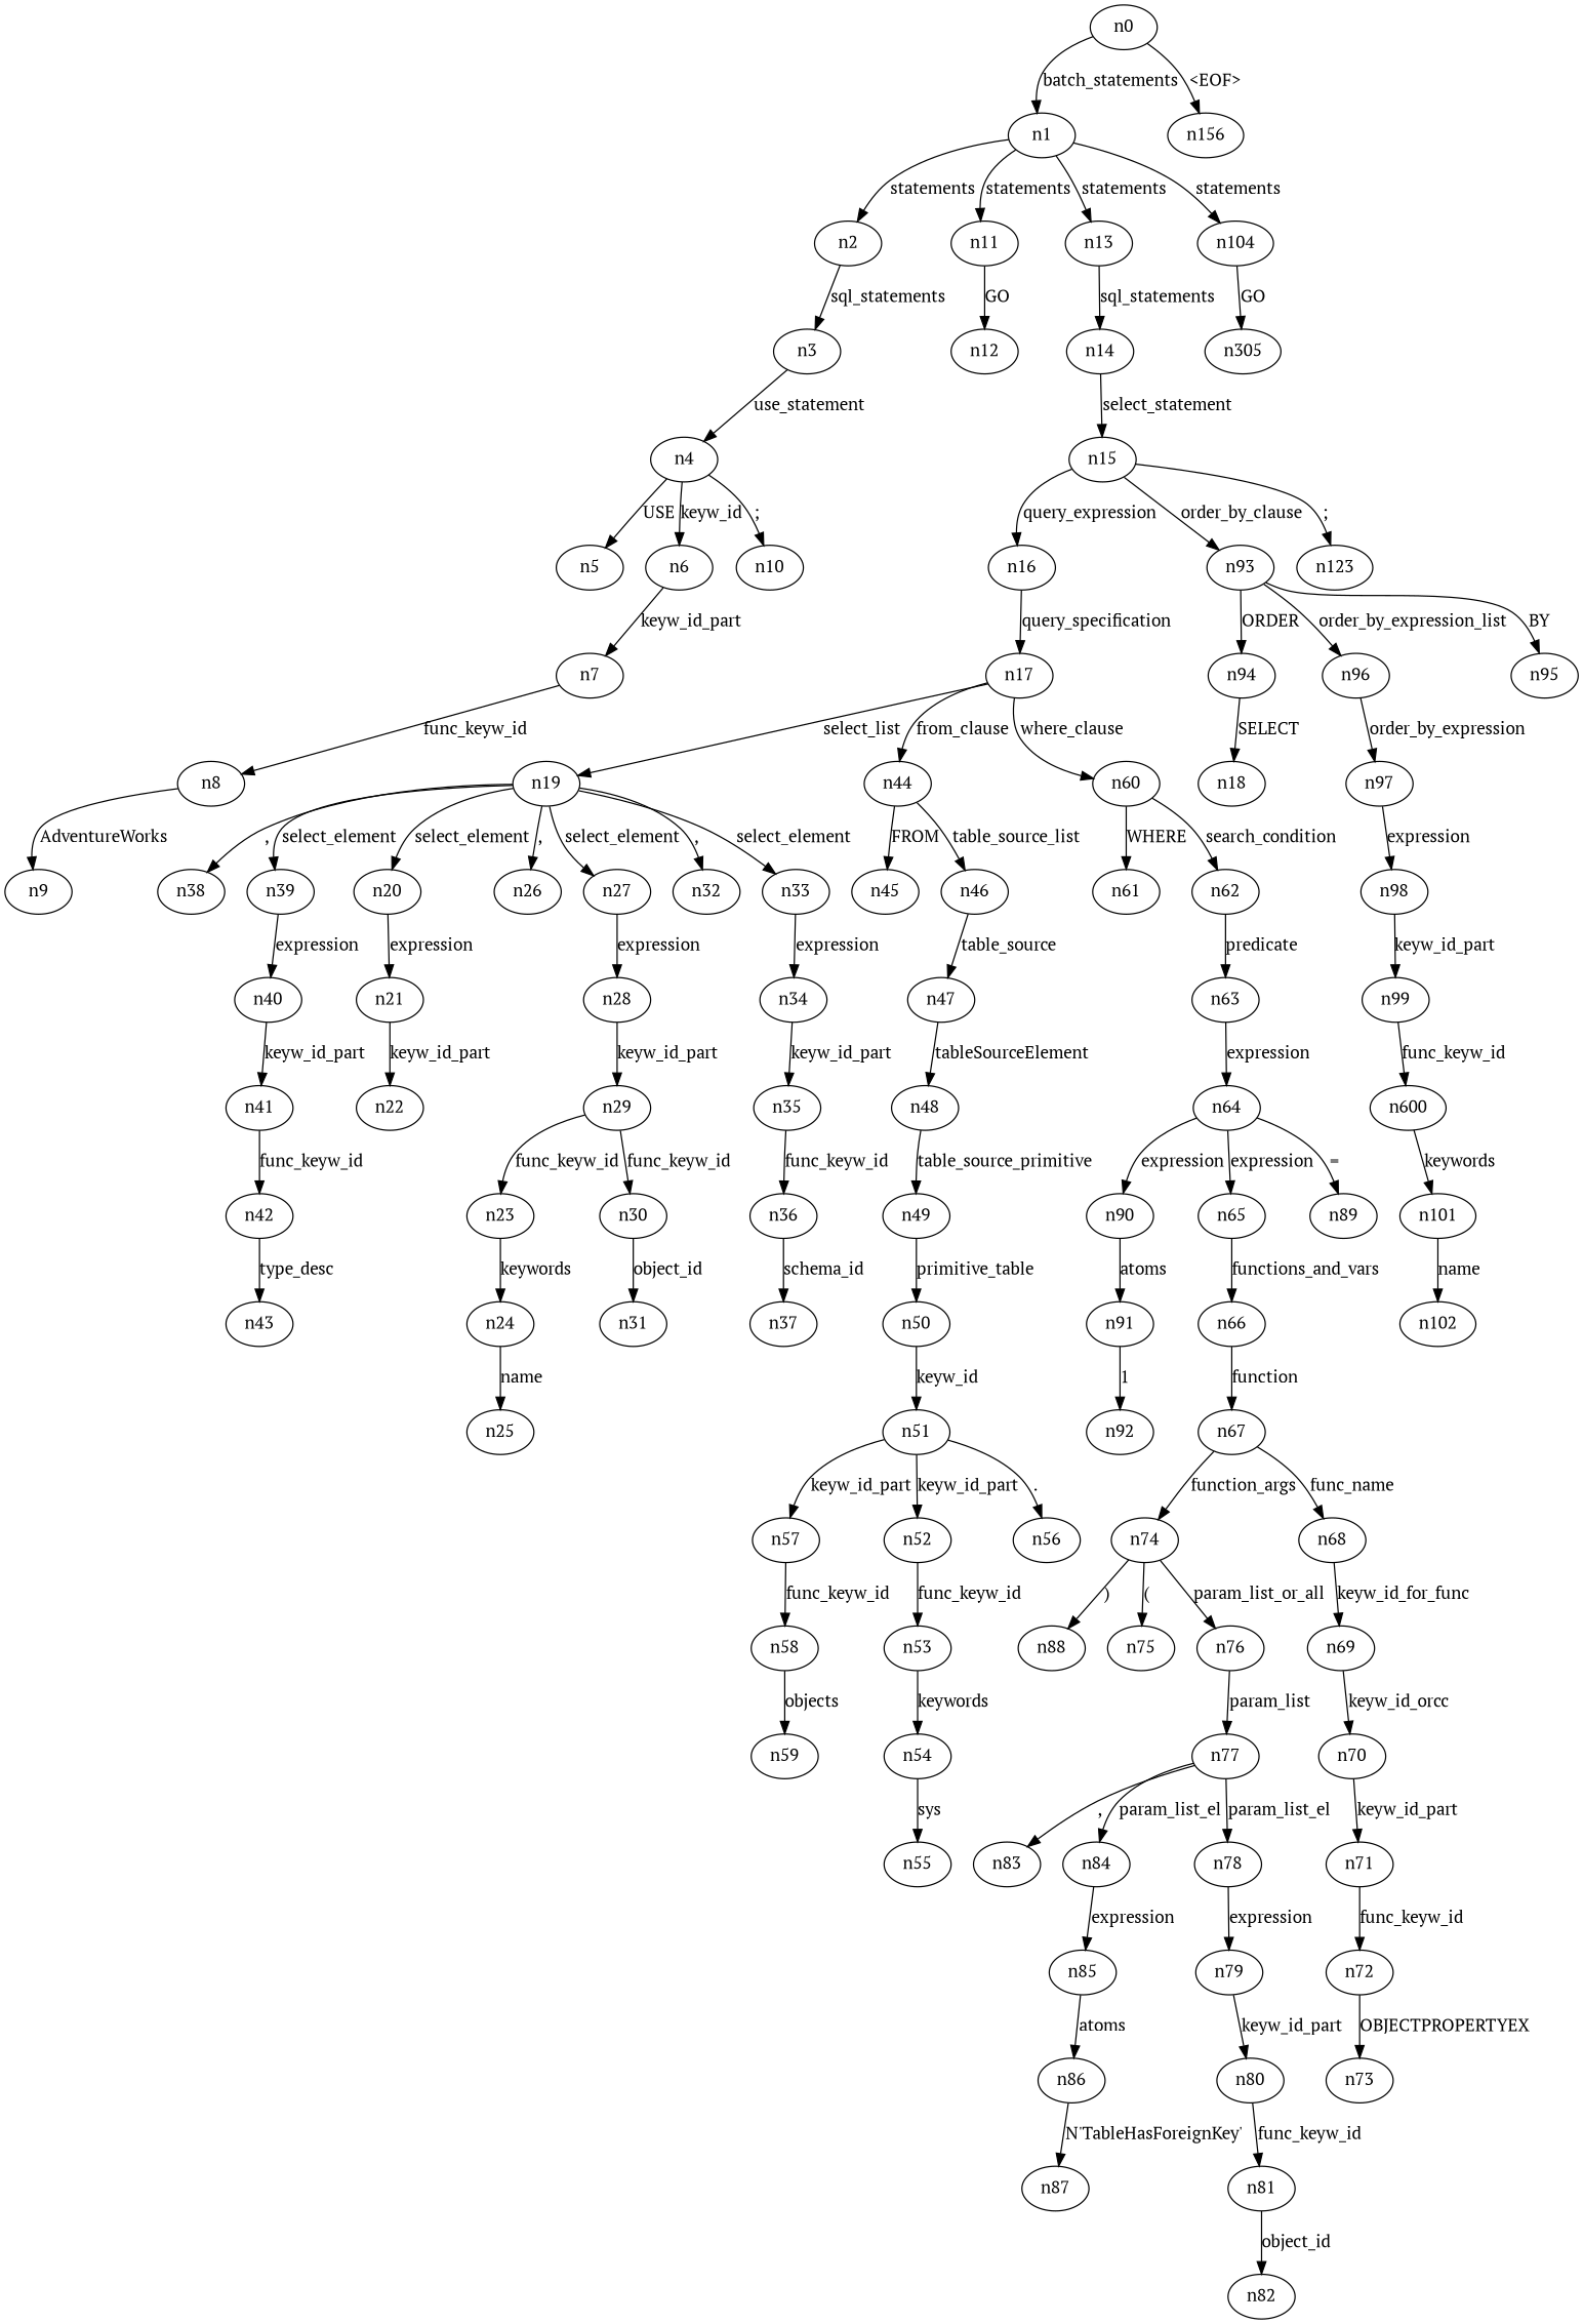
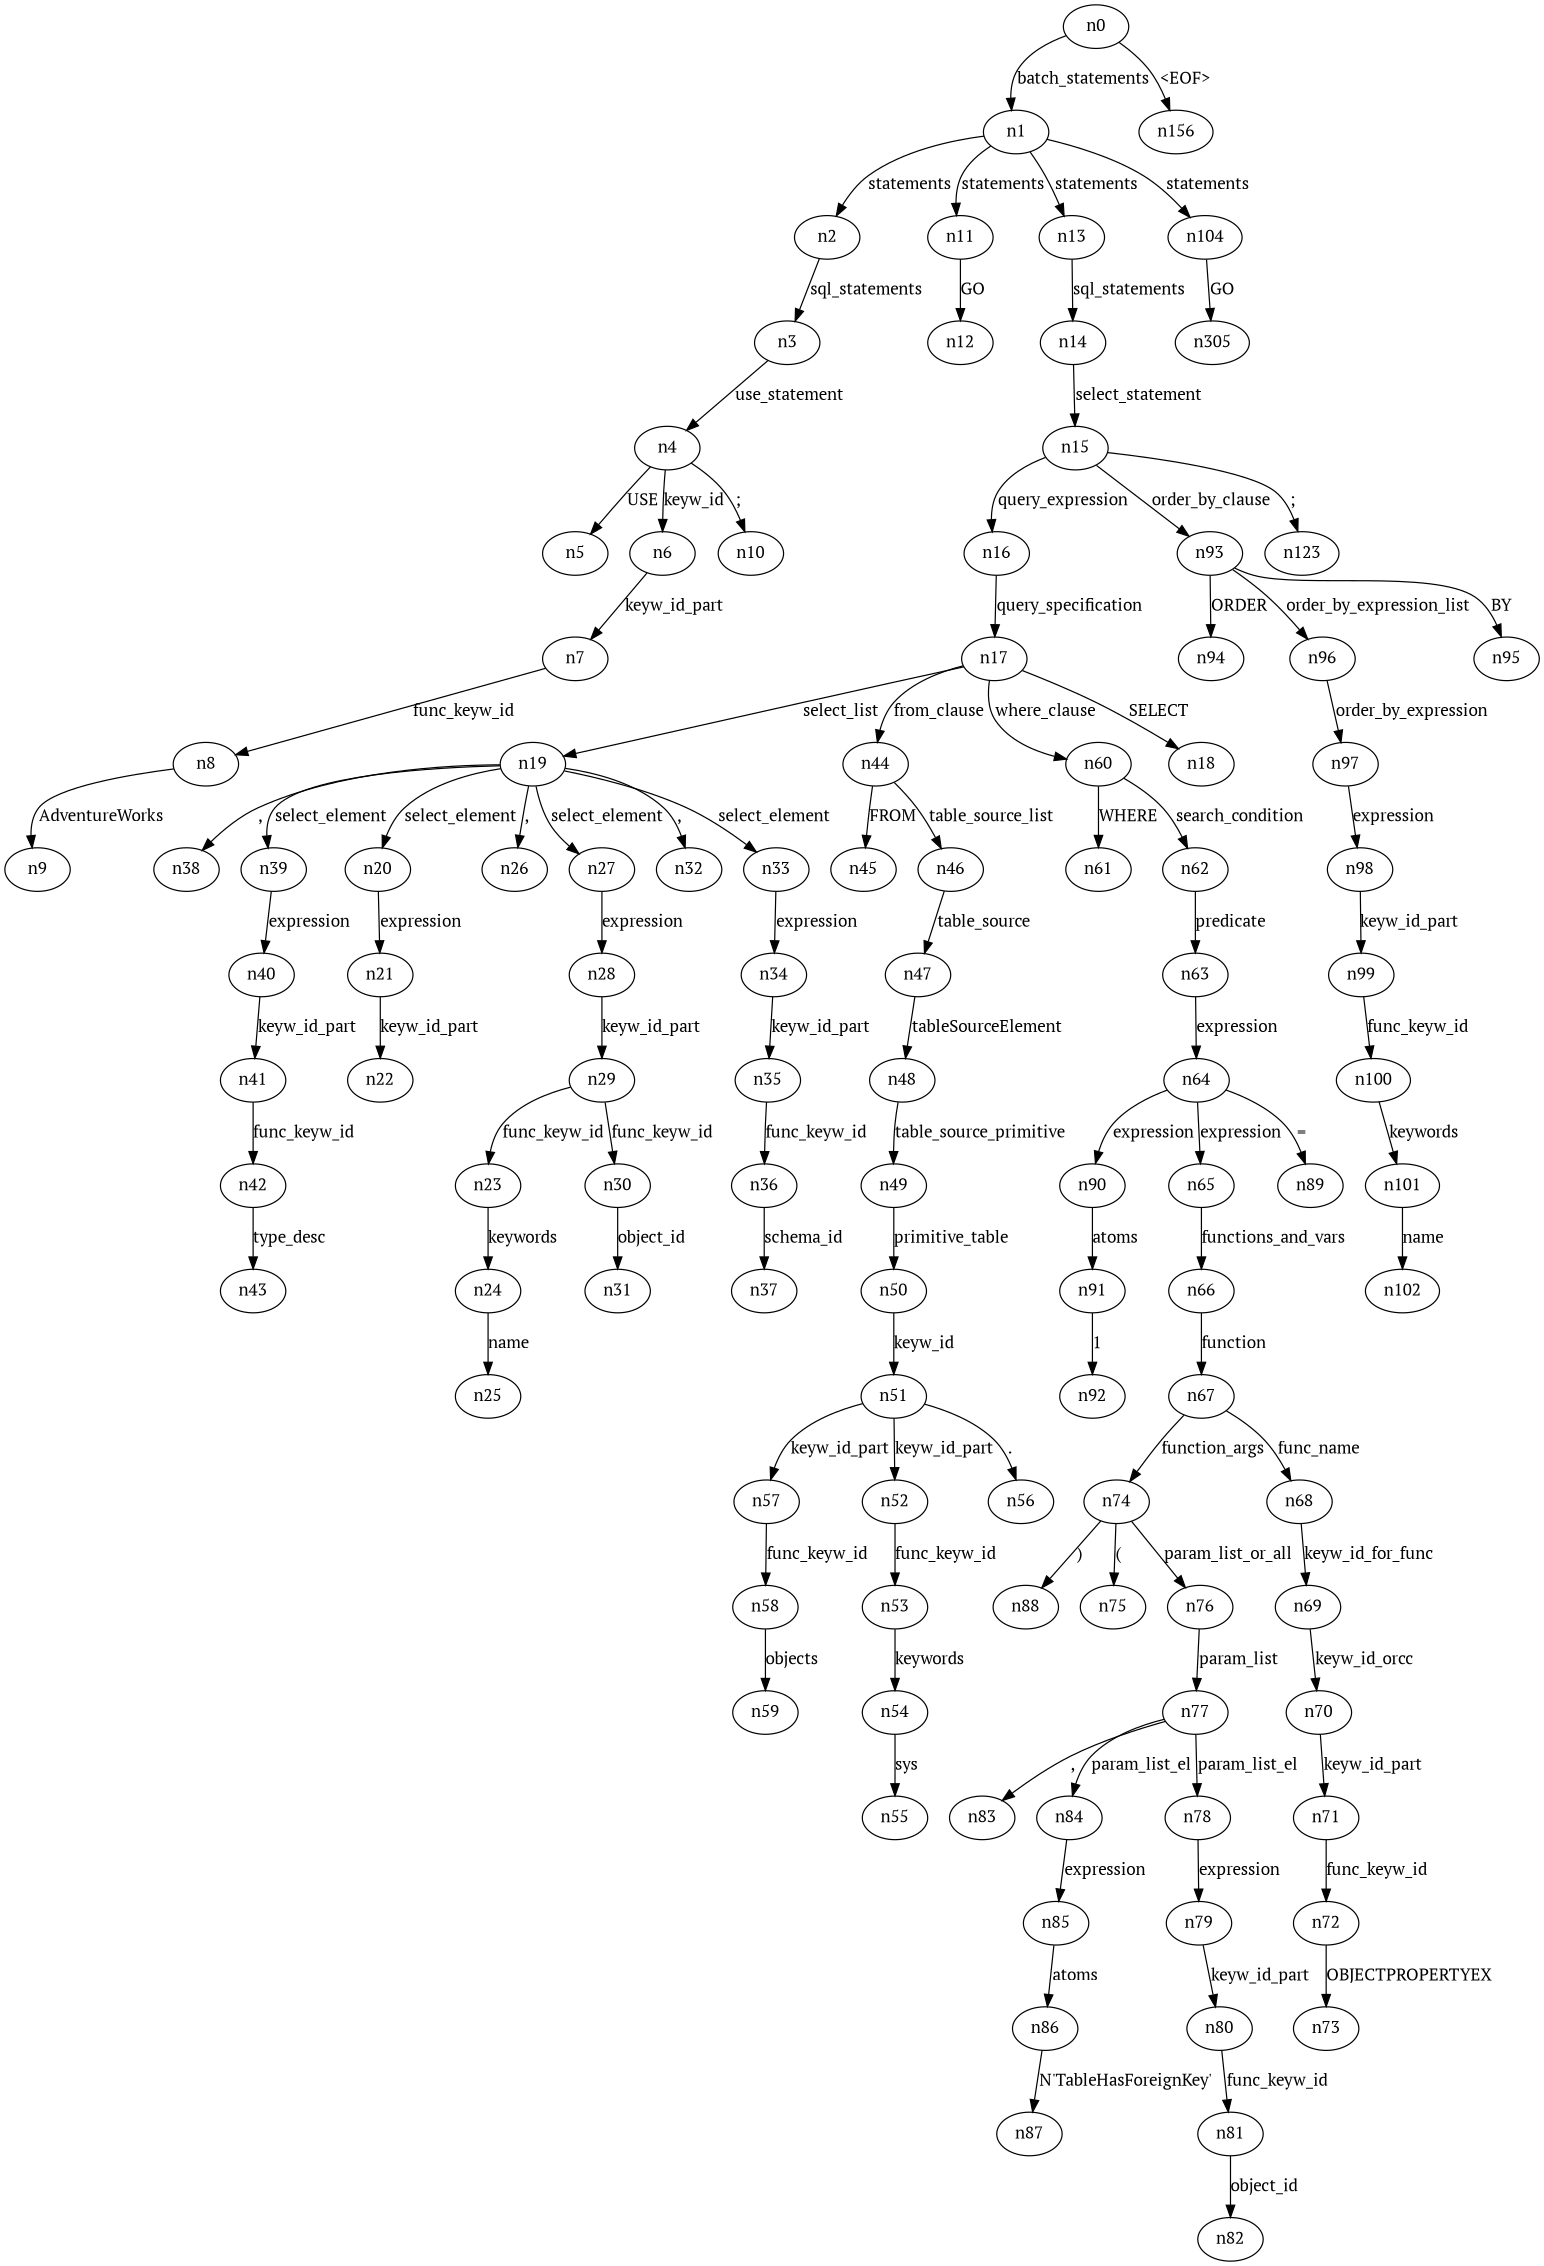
  digraph {
    fontname="PT Serif"
    node [fontname="PT Serif"]
    edge [fontname="PT Serif"]
    n0
    n1
    n106 [label=n156]
    n2
    n11
    n13
    n104
    n3
    n12
    n14
    n105 [label=n305]
    n4
    n5
    n6
    n10
    n7
    n8
    n9
    n15
    n16
    n93
    n103 [label=n123]
    n17
    n94
    n95
    n96
    n18
    n19
    n44
    n60
    n20
    n26
    n27
    n32
    n33
    n38
    n39
    n45
    n46
    n61
    n62
    n21
    n28
    n34
    n40
    n22
    n23
    n24
    n25
    n29
    n30
    n31
    n35
    n36
    n37
    n41
    n42
    n43
    n47
    n48
    n49
    n50
    n51
    n52
    n56
    n57
    n53
    n58
    n54
    n55
    n59
    n63
    n64
    n65
    n89
    n90
    n66
    n91
    n67
    n68
    n74
    n69
    n75
    n76
    n88
    n70
    n71
    n72
    n73
    n77
    n78
    n83
    n84
    n79
    n85
    n80
    n81
    n82
    n86
    n87
    n92
    n97
    n98
    n99
-   n100 [label=n600]
+   n100
    n101
    n102
    n0 -> n1 [label=batch_statements]
    n0 -> n106 [label="<EOF>"]
    n1 -> n2 [label=statements]
    n1 -> n11 [label=statements]
    n1 -> n13 [label=statements]
    n1 -> n104 [label=statements]
    n2 -> n3 [label=sql_statements]
    n11 -> n12 [label=GO]
    n13 -> n14 [label=sql_statements]
    n104 -> n105 [label=GO]
    n3 -> n4 [label=use_statement]
    n14 -> n15 [label=select_statement]
    n4 -> n5 [label=USE]
    n4 -> n6 [label=keyw_id]
    n4 -> n10 [label=";"]
    n6 -> n7 [label=keyw_id_part]
    n7 -> n8 [label=func_keyw_id]
    n8 -> n9 [label=AdventureWorks]
    n15 -> n16 [label=query_expression]
    n15 -> n93 [label=order_by_clause]
    n15 -> n103 [label=";"]
    n16 -> n17 [label=query_specification]
    n93 -> n94 [label=ORDER]
    n93 -> n95 [label=BY]
    n93 -> n96 [label=order_by_expression_list]
-   n94 -> n18 [label=SELECT]
+   n17 -> n18 [label=SELECT]
    n17 -> n19 [label=select_list]
    n17 -> n44 [label=from_clause]
    n17 -> n60 [label=where_clause]
    n96 -> n97 [label=order_by_expression]
    n19 -> n20 [label=select_element]
    n19 -> n26 [label=","]
    n19 -> n27 [label=select_element]
    n19 -> n32 [label=","]
    n19 -> n33 [label=select_element]
    n19 -> n38 [label=","]
    n19 -> n39 [label=select_element]
    n44 -> n45 [label=FROM]
    n44 -> n46 [label=table_source_list]
    n60 -> n61 [label=WHERE]
    n60 -> n62 [label=search_condition]
    n20 -> n21 [label=expression]
    n27 -> n28 [label=expression]
    n33 -> n34 [label=expression]
    n39 -> n40 [label=expression]
    n46 -> n47 [label=table_source]
    n62 -> n63 [label=predicate]
    n21 -> n22 [label=keyw_id_part]
    n28 -> n29 [label=keyw_id_part]
    n34 -> n35 [label=keyw_id_part]
    n40 -> n41 [label=keyw_id_part]
    n23 -> n24 [label=keywords]
    n24 -> n25 [label=name]
    n29 -> n23 [label=func_keyw_id]
    n29 -> n30 [label=func_keyw_id]
    n30 -> n31 [label=object_id]
    n35 -> n36 [label=func_keyw_id]
    n36 -> n37 [label=schema_id]
    n41 -> n42 [label=func_keyw_id]
    n42 -> n43 [label=type_desc]
    n47 -> n48 [label=tableSourceElement]
    n48 -> n49 [label=table_source_primitive]
    n49 -> n50 [label=primitive_table]
    n50 -> n51 [label=keyw_id]
    n51 -> n52 [label=keyw_id_part]
    n51 -> n56 [label="."]
    n51 -> n57 [label=keyw_id_part]
    n52 -> n53 [label=func_keyw_id]
    n57 -> n58 [label=func_keyw_id]
    n53 -> n54 [label=keywords]
    n58 -> n59 [label=objects]
    n54 -> n55 [label=sys]
    n63 -> n64 [label=expression]
    n64 -> n65 [label=expression]
    n64 -> n89 [label="="]
    n64 -> n90 [label=expression]
    n65 -> n66 [label=functions_and_vars]
    n90 -> n91 [label=atoms]
    n66 -> n67 [label=function]
    n91 -> n92 [label=1]
    n67 -> n68 [label=func_name]
    n67 -> n74 [label=function_args]
    n68 -> n69 [label=keyw_id_for_func]
    n74 -> n75 [label="("]
    n74 -> n76 [label=param_list_or_all]
    n74 -> n88 [label=")"]
    n69 -> n70 [label=keyw_id_orcc]
    n76 -> n77 [label=param_list]
    n70 -> n71 [label=keyw_id_part]
    n71 -> n72 [label=func_keyw_id]
    n72 -> n73 [label=OBJECTPROPERTYEX]
    n77 -> n78 [label=param_list_el]
    n77 -> n83 [label=","]
    n77 -> n84 [label=param_list_el]
    n78 -> n79 [label=expression]
    n84 -> n85 [label=expression]
    n79 -> n80 [label=keyw_id_part]
    n85 -> n86 [label=atoms]
    n80 -> n81 [label=func_keyw_id]
    n81 -> n82 [label=object_id]
    n86 -> n87 [label="N'TableHasForeignKey'"]
    n97 -> n98 [label=expression]
    n98 -> n99 [label=keyw_id_part]
    n99 -> n100 [label=func_keyw_id]
    n100 -> n101 [label=keywords]
    n101 -> n102 [label=name]
  }
